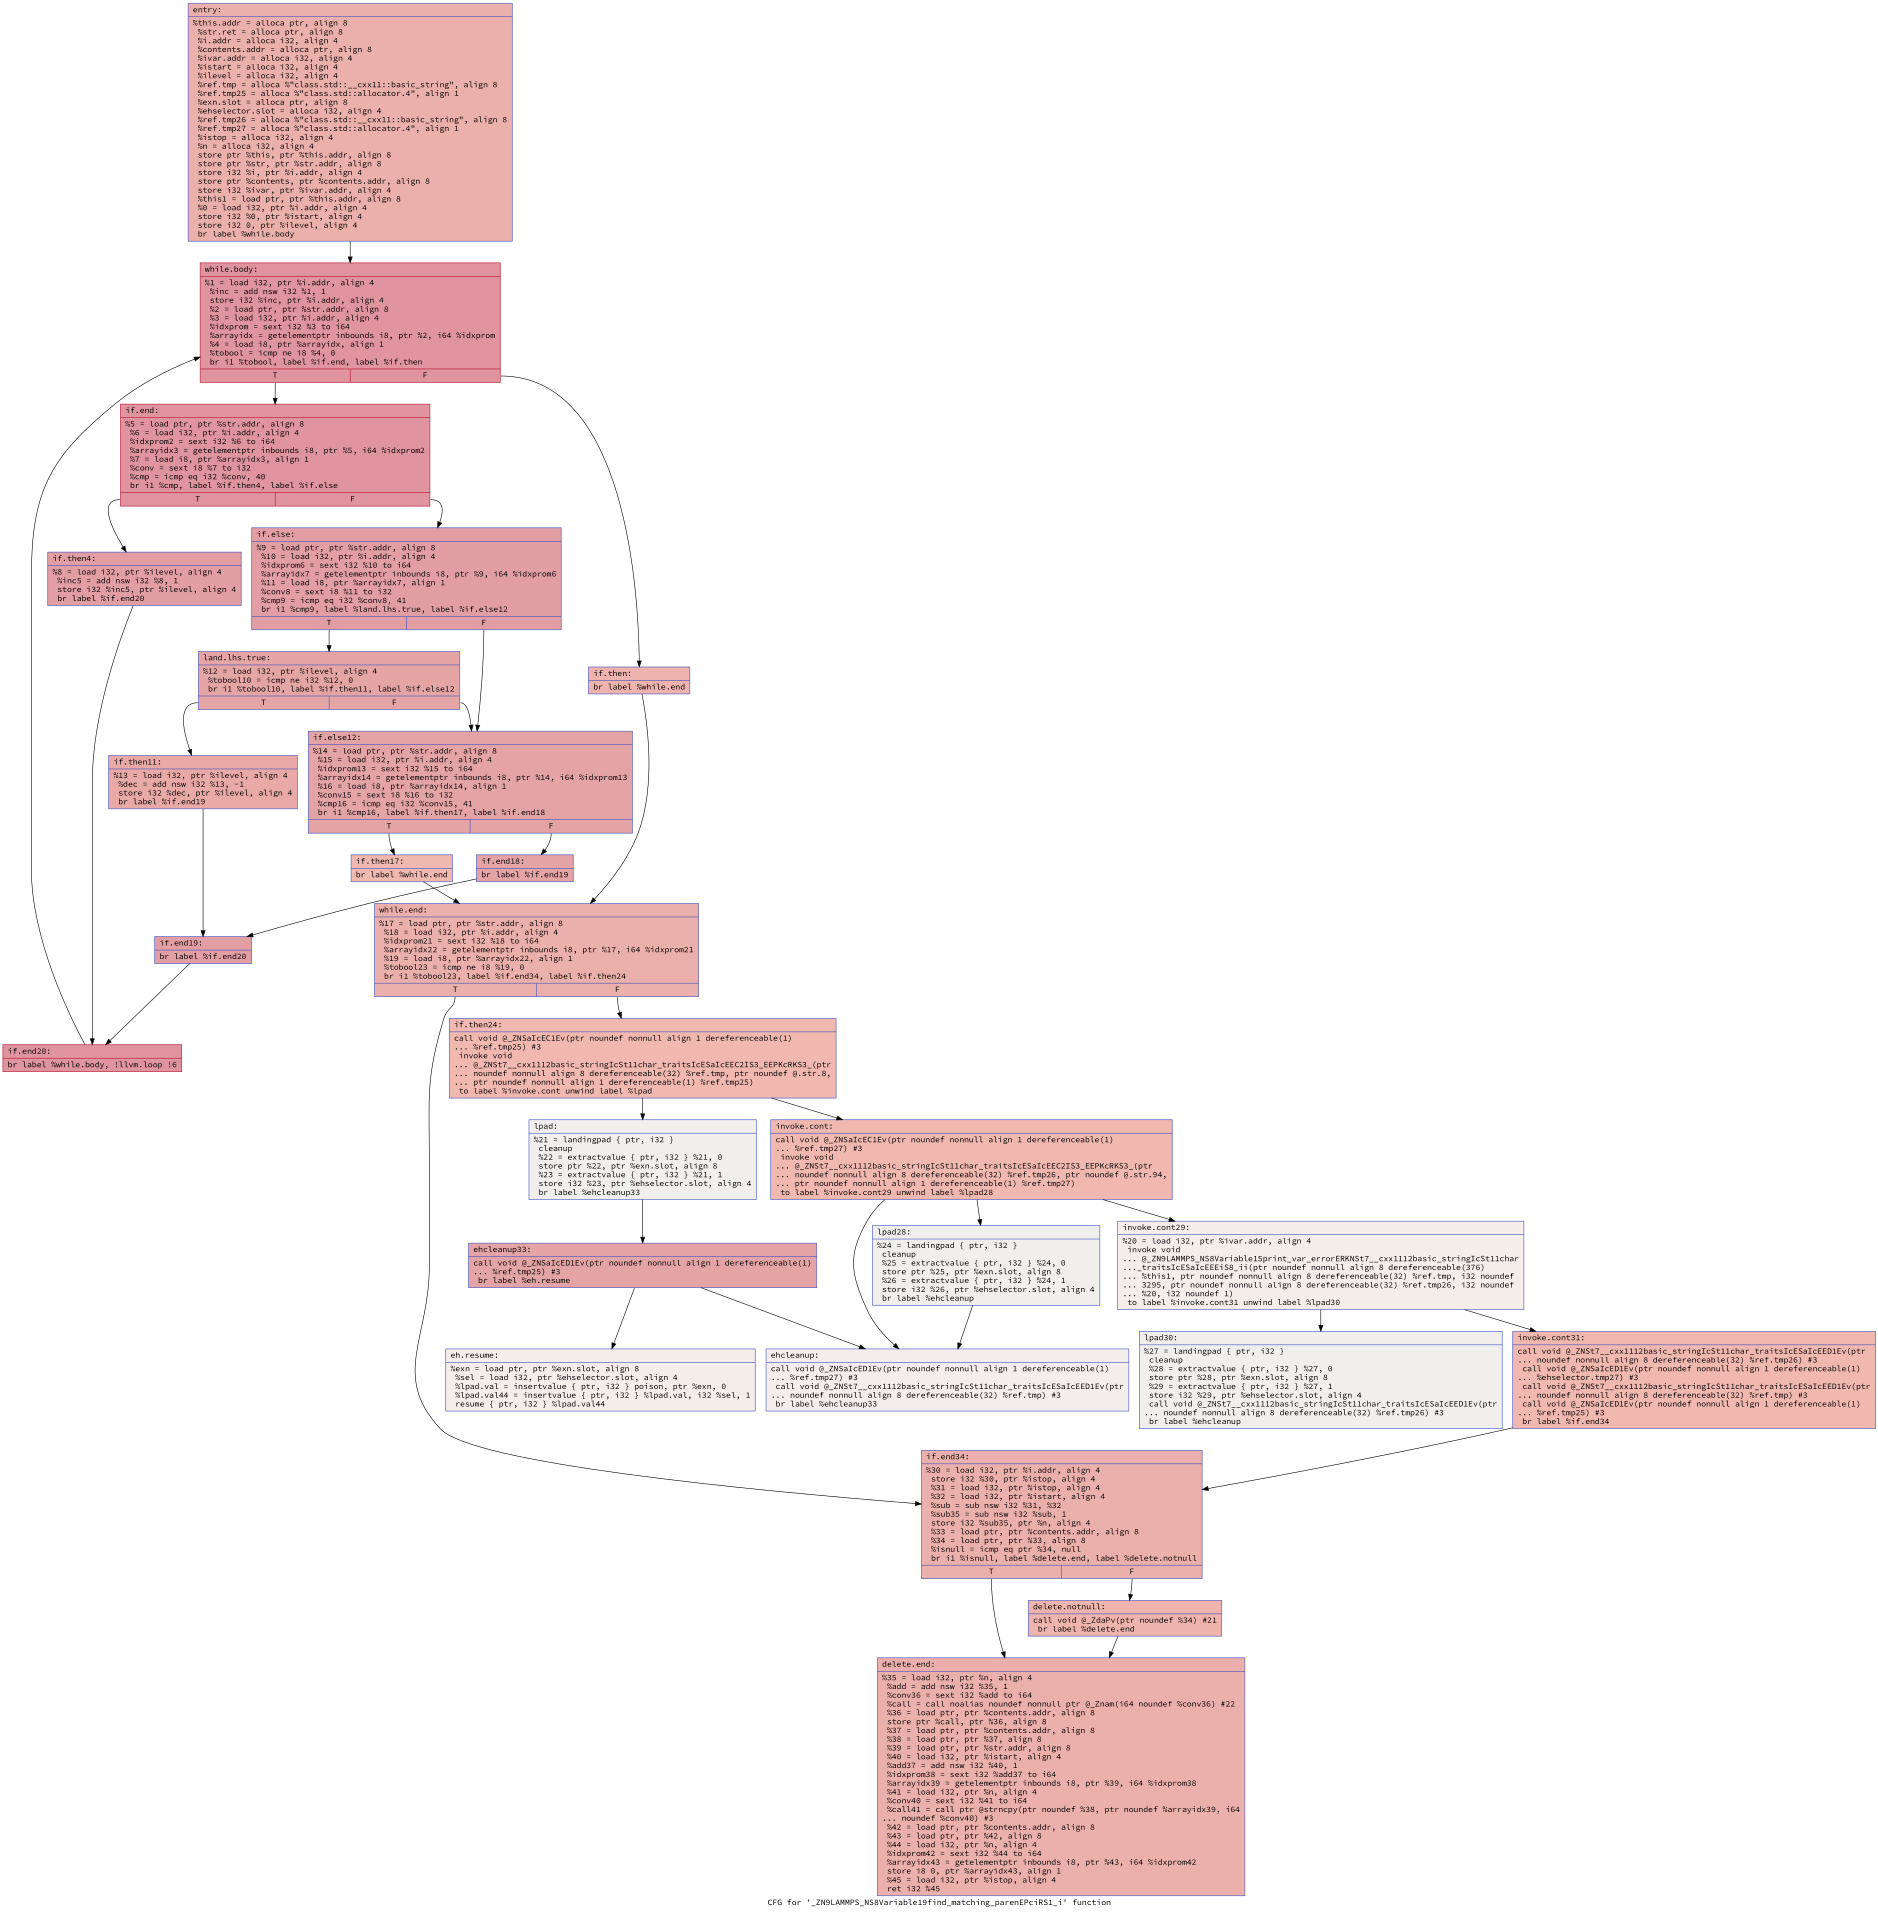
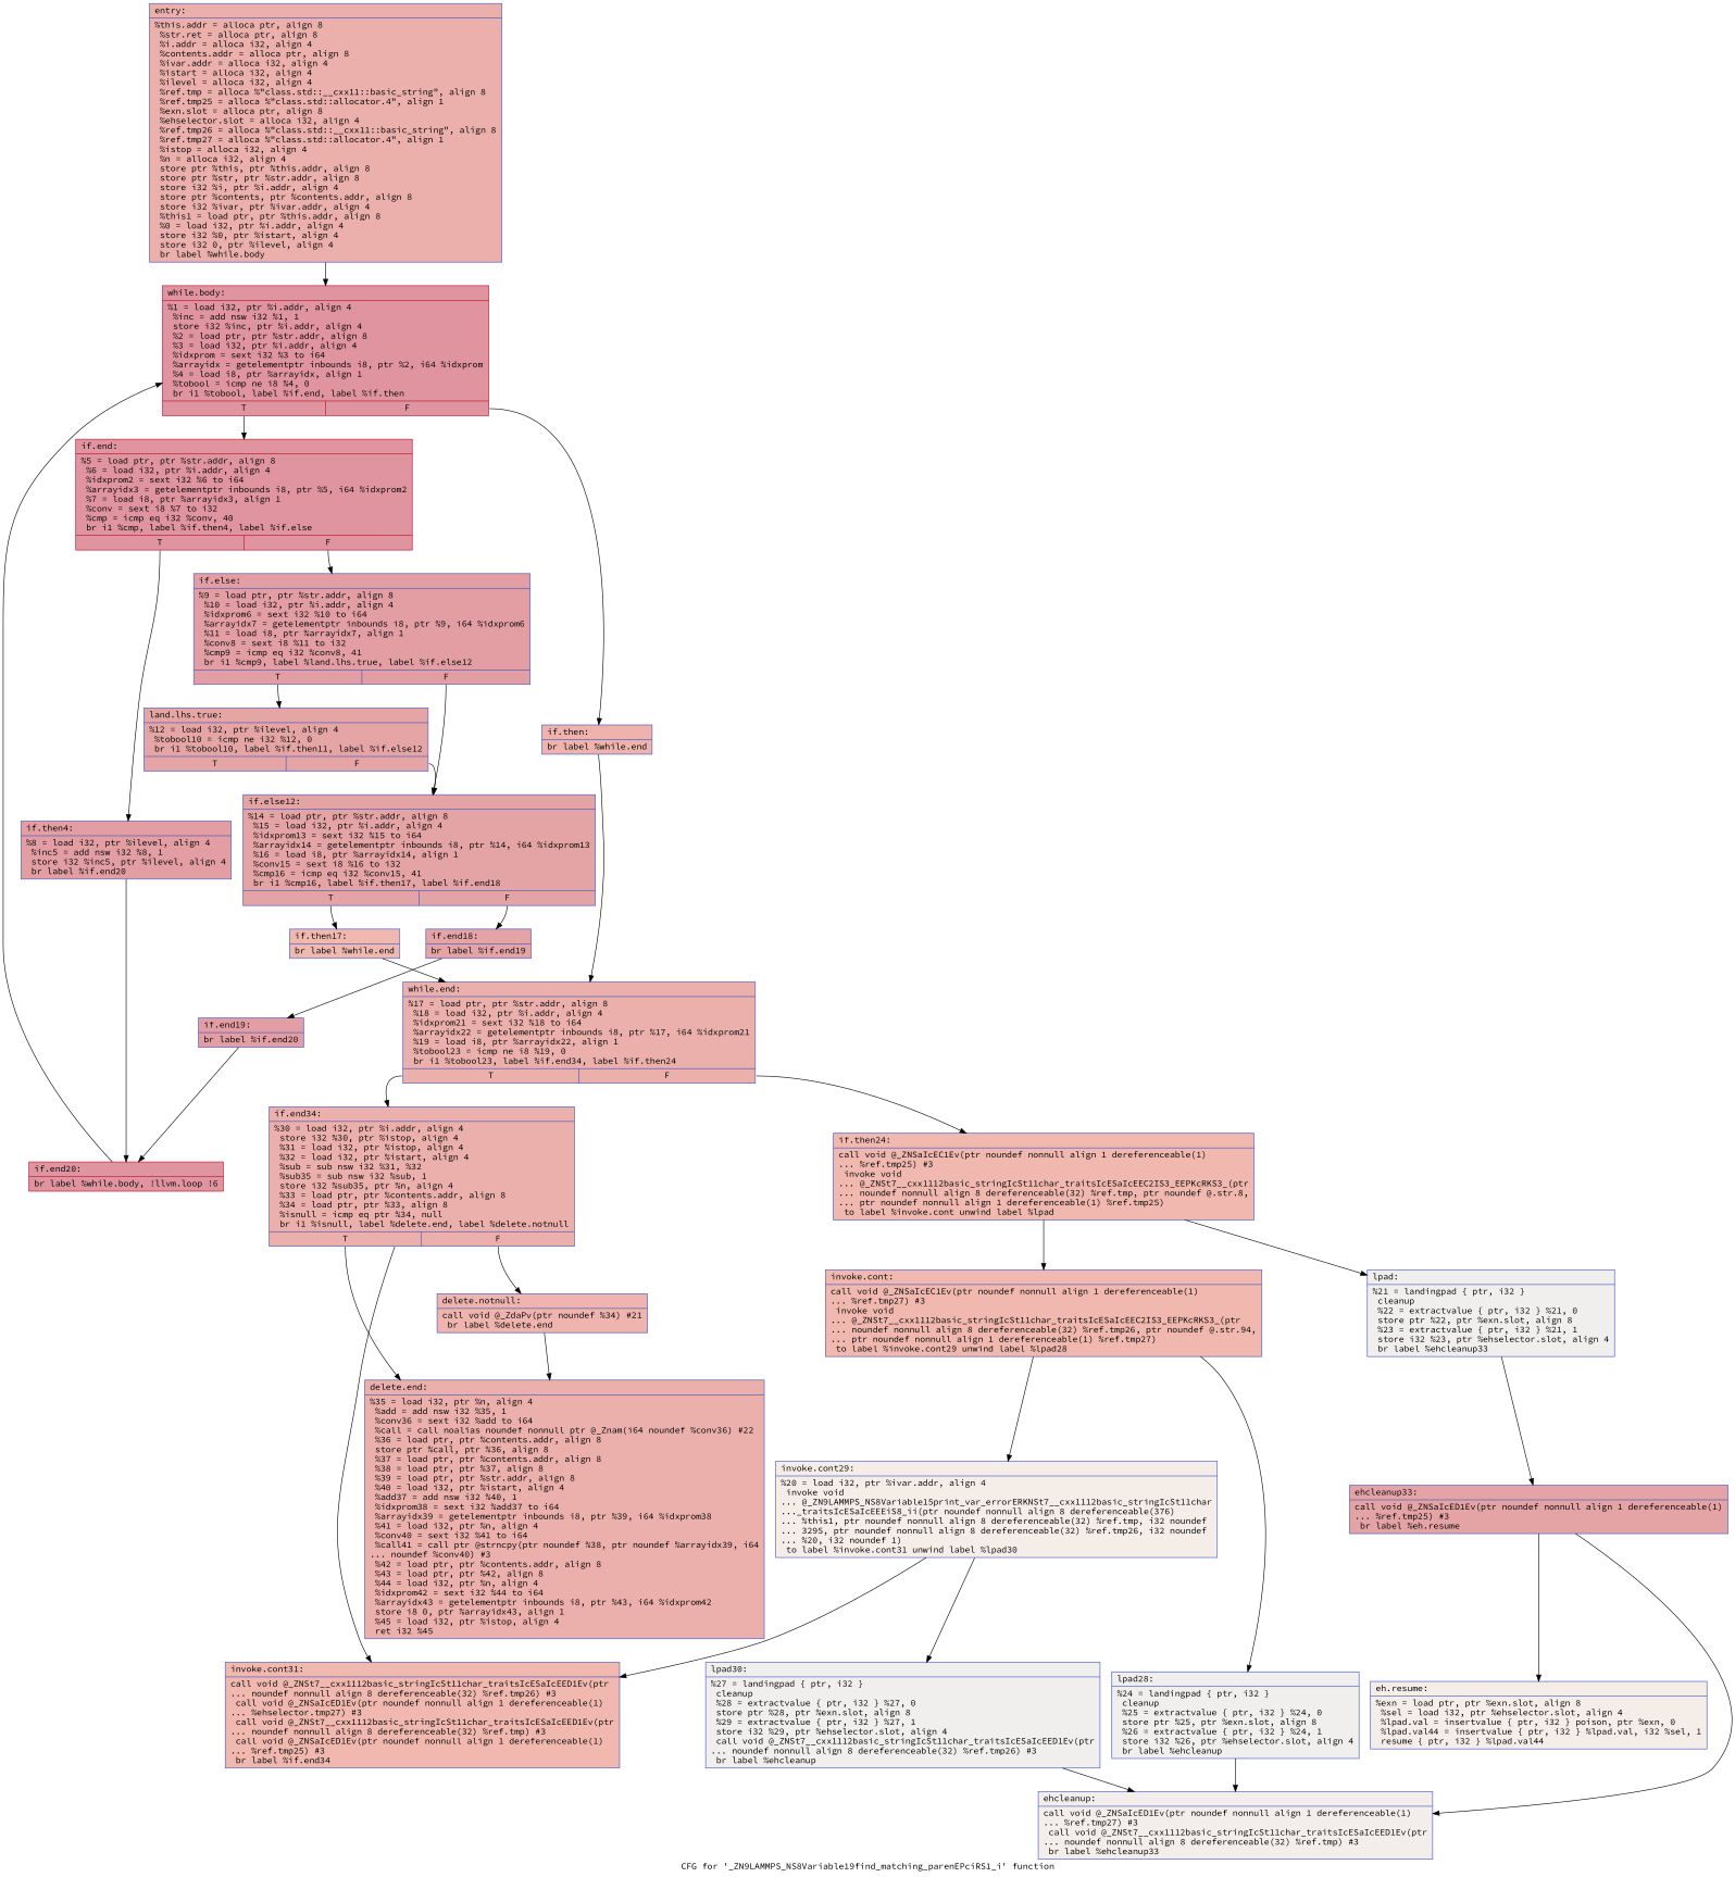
  digraph {
    fontname="Source Code Pro"
    label="CFG for '_ZN9LAMMPS_NS8Variable19find_matching_parenEPciRS1_i' function"
    node [color="#3d50c3ff" fillcolor="#d24b4070" fontname="Source Code Pro" shape=record style=filled]
    edge [fontname="Source Code Pro"]
    n1 [label="{entry:\l|  %this.addr = alloca ptr, align 8\l  %str.ret = alloca ptr, align 8\l  %i.addr = alloca i32, align 4\l  %contents.addr = alloca ptr, align 8\l  %ivar.addr = alloca i32, align 4\l  %istart = alloca i32, align 4\l  %ilevel = alloca i32, align 4\l  %ref.tmp = alloca %\"class.std::__cxx11::basic_string\", align 8\l  %ref.tmp25 = alloca %\"class.std::allocator.4\", align 1\l  %exn.slot = alloca ptr, align 8\l  %ehselector.slot = alloca i32, align 4\l  %ref.tmp26 = alloca %\"class.std::__cxx11::basic_string\", align 8\l  %ref.tmp27 = alloca %\"class.std::allocator.4\", align 1\l  %istop = alloca i32, align 4\l  %n = alloca i32, align 4\l  store ptr %this, ptr %this.addr, align 8\l  store ptr %str, ptr %str.addr, align 8\l  store i32 %i, ptr %i.addr, align 4\l  store ptr %contents, ptr %contents.addr, align 8\l  store i32 %ivar, ptr %ivar.addr, align 4\l  %this1 = load ptr, ptr %this.addr, align 8\l  %0 = load i32, ptr %i.addr, align 4\l  store i32 %0, ptr %istart, align 4\l  store i32 0, ptr %ilevel, align 4\l  br label %while.body\l}"]
    n2 [color="#b70d28ff" fillcolor="#b70d2870" label="{while.body:\l|  %1 = load i32, ptr %i.addr, align 4\l  %inc = add nsw i32 %1, 1\l  store i32 %inc, ptr %i.addr, align 4\l  %2 = load ptr, ptr %str.addr, align 8\l  %3 = load i32, ptr %i.addr, align 4\l  %idxprom = sext i32 %3 to i64\l  %arrayidx = getelementptr inbounds i8, ptr %2, i64 %idxprom\l  %4 = load i8, ptr %arrayidx, align 1\l  %tobool = icmp ne i8 %4, 0\l  br i1 %tobool, label %if.end, label %if.then\l|{<s0>T|<s1>F}}"]
    n3 [color="#b70d28ff" fillcolor="#b70d2870" label="{if.end:\l|  %5 = load ptr, ptr %str.addr, align 8\l  %6 = load i32, ptr %i.addr, align 4\l  %idxprom2 = sext i32 %6 to i64\l  %arrayidx3 = getelementptr inbounds i8, ptr %5, i64 %idxprom2\l  %7 = load i8, ptr %arrayidx3, align 1\l  %conv = sext i8 %7 to i32\l  %cmp = icmp eq i32 %conv, 40\l  br i1 %cmp, label %if.then4, label %if.else\l|{<s0>T|<s1>F}}"]
    n4 [fillcolor="#d6524470" label="{if.then:\l|  br label %while.end\l}"]
    n5 [fillcolor="#be242e70" label="{if.then4:\l|  %8 = load i32, ptr %ilevel, align 4\l  %inc5 = add nsw i32 %8, 1\l  store i32 %inc5, ptr %ilevel, align 4\l  br label %if.end20\l}"]
    n6 [fillcolor="#be242e70" label="{if.else:\l|  %9 = load ptr, ptr %str.addr, align 8\l  %10 = load i32, ptr %i.addr, align 4\l  %idxprom6 = sext i32 %10 to i64\l  %arrayidx7 = getelementptr inbounds i8, ptr %9, i64 %idxprom6\l  %11 = load i8, ptr %arrayidx7, align 1\l  %conv8 = sext i8 %11 to i32\l  %cmp9 = icmp eq i32 %conv8, 41\l  br i1 %cmp9, label %land.lhs.true, label %if.else12\l|{<s0>T|<s1>F}}"]
    n7 [label="{while.end:\l|  %17 = load ptr, ptr %str.addr, align 8\l  %18 = load i32, ptr %i.addr, align 4\l  %idxprom21 = sext i32 %18 to i64\l  %arrayidx22 = getelementptr inbounds i8, ptr %17, i64 %idxprom21\l  %19 = load i8, ptr %arrayidx22, align 1\l  %tobool23 = icmp ne i8 %19, 0\l  br i1 %tobool23, label %if.end34, label %if.then24\l|{<s0>T|<s1>F}}"]
    n8 [color="#b70d28ff" fillcolor="#b70d2870" label="{if.end20:\l|  br label %while.body, !llvm.loop !6\l}"]
    n9 [fillcolor="#c5333470" label="{land.lhs.true:\l|  %12 = load i32, ptr %ilevel, align 4\l  %tobool10 = icmp ne i32 %12, 0\l  br i1 %tobool10, label %if.then11, label %if.else12\l|{<s0>T|<s1>F}}"]
    n10 [fillcolor="#c32e3170" label="{if.else12:\l|  %14 = load ptr, ptr %str.addr, align 8\l  %15 = load i32, ptr %i.addr, align 4\l  %idxprom13 = sext i32 %15 to i64\l  %arrayidx14 = getelementptr inbounds i8, ptr %14, i64 %idxprom13\l  %16 = load i8, ptr %arrayidx14, align 1\l  %conv15 = sext i8 %16 to i32\l  %cmp16 = icmp eq i32 %conv15, 41\l  br i1 %cmp16, label %if.then17, label %if.end18\l|{<s0>T|<s1>F}}"]
    n11 [label="{if.end34:\l|  %30 = load i32, ptr %i.addr, align 4\l  store i32 %30, ptr %istop, align 4\l  %31 = load i32, ptr %istop, align 4\l  %32 = load i32, ptr %istart, align 4\l  %sub = sub nsw i32 %31, %32\l  %sub35 = sub nsw i32 %sub, 1\l  store i32 %sub35, ptr %n, align 4\l  %33 = load ptr, ptr %contents.addr, align 8\l  %34 = load ptr, ptr %33, align 8\l  %isnull = icmp eq ptr %34, null\l  br i1 %isnull, label %delete.end, label %delete.notnull\l|{<s0>T|<s1>F}}"]
    n12 [fillcolor="#dc5d4a70" label="{if.then24:\l|  call void @_ZNSaIcEC1Ev(ptr noundef nonnull align 1 dereferenceable(1)\l... %ref.tmp25) #3\l  invoke void\l... @_ZNSt7__cxx1112basic_stringIcSt11char_traitsIcESaIcEEC2IS3_EEPKcRKS3_(ptr\l... noundef nonnull align 8 dereferenceable(32) %ref.tmp, ptr noundef @.str.8,\l... ptr noundef nonnull align 1 dereferenceable(1) %ref.tmp25)\l          to label %invoke.cont unwind label %lpad\l}"]
    n13 [label="{delete.end:\l|  %35 = load i32, ptr %n, align 4\l  %add = add nsw i32 %35, 1\l  %conv36 = sext i32 %add to i64\l  %call = call noalias noundef nonnull ptr @_Znam(i64 noundef %conv36) #22\l  %36 = load ptr, ptr %contents.addr, align 8\l  store ptr %call, ptr %36, align 8\l  %37 = load ptr, ptr %contents.addr, align 8\l  %38 = load ptr, ptr %37, align 8\l  %39 = load ptr, ptr %str.addr, align 8\l  %40 = load i32, ptr %istart, align 4\l  %add37 = add nsw i32 %40, 1\l  %idxprom38 = sext i32 %add37 to i64\l  %arrayidx39 = getelementptr inbounds i8, ptr %39, i64 %idxprom38\l  %41 = load i32, ptr %n, align 4\l  %conv40 = sext i32 %41 to i64\l  %call41 = call ptr @strncpy(ptr noundef %38, ptr noundef %arrayidx39, i64\l... noundef %conv40) #3\l  %42 = load ptr, ptr %contents.addr, align 8\l  %43 = load ptr, ptr %42, align 8\l  %44 = load i32, ptr %n, align 4\l  %idxprom42 = sext i32 %44 to i64\l  %arrayidx43 = getelementptr inbounds i8, ptr %43, i64 %idxprom42\l  store i8 0, ptr %arrayidx43, align 1\l  %45 = load i32, ptr %istop, align 4\l  ret i32 %45\l}"]
    n14 [fillcolor="#d8564670" label="{delete.notnull:\l|  call void @_ZdaPv(ptr noundef %34) #21\l  br label %delete.end\l}"]
    n15 [fillcolor="#dc5d4a70" label="{invoke.cont:\l|  call void @_ZNSaIcEC1Ev(ptr noundef nonnull align 1 dereferenceable(1)\l... %ref.tmp27) #3\l  invoke void\l... @_ZNSt7__cxx1112basic_stringIcSt11char_traitsIcESaIcEEC2IS3_EEPKcRKS3_(ptr\l... noundef nonnull align 8 dereferenceable(32) %ref.tmp26, ptr noundef @.str.94,\l... ptr noundef nonnull align 1 dereferenceable(1) %ref.tmp27)\l          to label %invoke.cont29 unwind label %lpad28\l}"]
    n16 [fillcolor="#e0dbd870" label="{lpad:\l|  %21 = landingpad \{ ptr, i32 \}\l          cleanup\l  %22 = extractvalue \{ ptr, i32 \} %21, 0\l  store ptr %22, ptr %exn.slot, align 8\l  %23 = extractvalue \{ ptr, i32 \} %21, 1\l  store i32 %23, ptr %ehselector.slot, align 4\l  br label %ehcleanup33\l}"]
-   n17 [fillcolor="#ca3b3770" label="{if.then11:\l|  %13 = load i32, ptr %ilevel, align 4\l  %dec = add nsw i32 %13, -1\l  store i32 %dec, ptr %ilevel, align 4\l  br label %if.end19\l}"]
    n18 [fillcolor="#de614d70" label="{if.then17:\l|  br label %while.end\l}"]
    n19 [fillcolor="#c32e3170" label="{if.end18:\l|  br label %if.end19\l}"]
    n20 [fillcolor="#be242e70" label="{if.end19:\l|  br label %if.end20\l}"]
    n21 [fillcolor="#e8d6cc70" label="{invoke.cont29:\l|  %20 = load i32, ptr %ivar.addr, align 4\l  invoke void\l... @_ZN9LAMMPS_NS8Variable15print_var_errorERKNSt7__cxx1112basic_stringIcSt11char\l..._traitsIcESaIcEEEiS8_ii(ptr noundef nonnull align 8 dereferenceable(376)\l... %this1, ptr noundef nonnull align 8 dereferenceable(32) %ref.tmp, i32 noundef\l... 3295, ptr noundef nonnull align 8 dereferenceable(32) %ref.tmp26, i32 noundef\l... %20, i32 noundef 1)\l          to label %invoke.cont31 unwind label %lpad30\l}"]
    n22 [fillcolor="#e0dbd870" label="{lpad28:\l|  %24 = landingpad \{ ptr, i32 \}\l          cleanup\l  %25 = extractvalue \{ ptr, i32 \} %24, 0\l  store ptr %25, ptr %exn.slot, align 8\l  %26 = extractvalue \{ ptr, i32 \} %24, 1\l  store i32 %26, ptr %ehselector.slot, align 4\l  br label %ehcleanup\l}"]
    n23 [fillcolor="#c32e3170" label="{ehcleanup33:\l|  call void @_ZNSaIcED1Ev(ptr noundef nonnull align 1 dereferenceable(1)\l... %ref.tmp25) #3\l  br label %eh.resume\l}"]
    n24 [fillcolor="#dc5d4a70" label="{invoke.cont31:\l|  call void @_ZNSt7__cxx1112basic_stringIcSt11char_traitsIcESaIcEED1Ev(ptr\l... noundef nonnull align 8 dereferenceable(32) %ref.tmp26) #3\l  call void @_ZNSaIcED1Ev(ptr noundef nonnull align 1 dereferenceable(1)\l... %ehselector.tmp27) #3\l  call void @_ZNSt7__cxx1112basic_stringIcSt11char_traitsIcESaIcEED1Ev(ptr\l... noundef nonnull align 8 dereferenceable(32) %ref.tmp) #3\l  call void @_ZNSaIcED1Ev(ptr noundef nonnull align 1 dereferenceable(1)\l... %ref.tmp25) #3\l  br label %if.end34\l}"]
    n25 [fillcolor="#e0dbd870" label="{lpad30:\l|  %27 = landingpad \{ ptr, i32 \}\l          cleanup\l  %28 = extractvalue \{ ptr, i32 \} %27, 0\l  store ptr %28, ptr %exn.slot, align 8\l  %29 = extractvalue \{ ptr, i32 \} %27, 1\l  store i32 %29, ptr %ehselector.slot, align 4\l  call void @_ZNSt7__cxx1112basic_stringIcSt11char_traitsIcESaIcEED1Ev(ptr\l... noundef nonnull align 8 dereferenceable(32) %ref.tmp26) #3\l  br label %ehcleanup\l}"]
    n26 [fillcolor="#e5d8d170" label="{ehcleanup:\l|  call void @_ZNSaIcED1Ev(ptr noundef nonnull align 1 dereferenceable(1)\l... %ref.tmp27) #3\l  call void @_ZNSt7__cxx1112basic_stringIcSt11char_traitsIcESaIcEED1Ev(ptr\l... noundef nonnull align 8 dereferenceable(32) %ref.tmp) #3\l  br label %ehcleanup33\l}"]
    n27 [fillcolor="#e8d6cc70" label="{eh.resume:\l|  %exn = load ptr, ptr %exn.slot, align 8\l  %sel = load i32, ptr %ehselector.slot, align 4\l  %lpad.val = insertvalue \{ ptr, i32 \} poison, ptr %exn, 0\l  %lpad.val44 = insertvalue \{ ptr, i32 \} %lpad.val, i32 %sel, 1\l  resume \{ ptr, i32 \} %lpad.val44\l}"]
    n1 -> n2
    n2 -> n3 [tailport=s0]
    n2 -> n4 [tailport=s1]
    n3 -> n5 [tailport=s0]
    n3 -> n6 [tailport=s1]
    n4 -> n7
    n5 -> n8
    n6 -> n9 [tailport=s0]
    n6 -> n10 [tailport=s1]
    n7 -> n11 [tailport=s0]
    n7 -> n12 [tailport=s1]
    n8 -> n2
    n9 -> n10 [tailport=s1]
-   n9 -> n17 [tailport=s0]
    n10 -> n18 [tailport=s0]
    n10 -> n19 [tailport=s1]
    n11 -> n13 [tailport=s0]
    n11 -> n14 [tailport=s1]
    n12 -> n15
    n12 -> n16
    n14 -> n13
    n15 -> n21
    n15 -> n22
    n16 -> n23
-   n17 -> n20
    n18 -> n7
    n19 -> n20
    n20 -> n8
    n21 -> n24
    n21 -> n25
    n22 -> n26
    n23 -> n26
    n23 -> n27
-   n24 -> n11
-   n15 -> n26
+   n11 -> n24
+   n25 -> n26
  }
